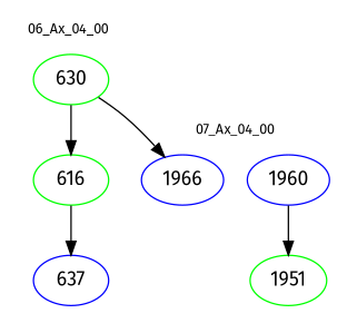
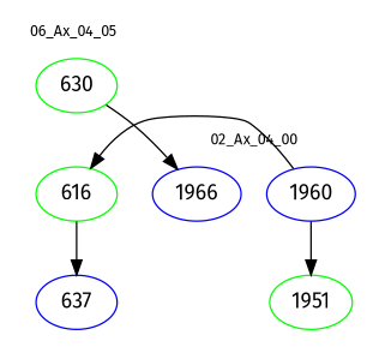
  digraph {
    fontname="Fira Sans"
    node [color=green fontname="Fira Sans"]
    edge [color=black fontname="Fira Sans"]
    n1 [label=630]
    n2 [label=616]
    n3 [color=blue label=637]
    n4 [color=blue label=1960]
    n5 [label=1951]
    n6 [color=blue label=1966]
    subgraph cluster_1 {
      color=white
      fontsize=10
-     label="06_Ax_04_00"
+     label="06_Ax_04_05"
      n1
      n2
      n3
    }
    subgraph cluster_2 {
      color=white
      fontsize=10
-     label="07_Ax_04_00"
+     label="02_Ax_04_00"
      n4
      n5
      n6
    }
-   n1 -> n2
+   n4 -> n2
    n1 -> n6
    n2 -> n3
    n4 -> n5
  }
